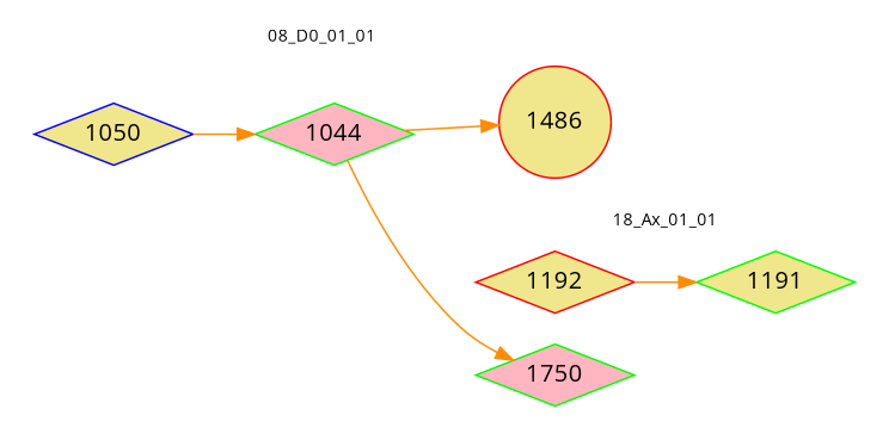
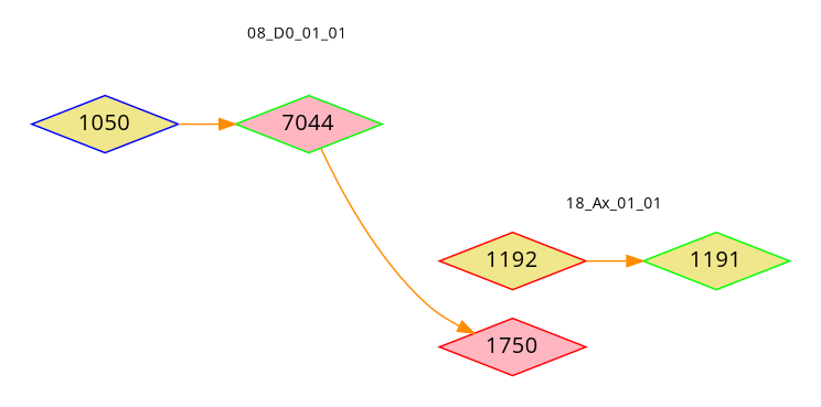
  digraph {
    fontname="Open Sans"
    rankdir=LR
    node [color=red fillcolor=khaki fontname="Open Sans" shape=diamond style=filled]
    edge [color=darkorange fontname="Open Sans"]
    n1 [label=1192]
    n2 [color=green label=1191]
-   n3 [color=green fillcolor=lightpink label=1750]
+   n3 [fillcolor=lightpink label=1750]
    n4 [color=blue label=1050]
-   n5 [color=green fillcolor=lightpink label=1044]
-   n6 [label=1486 shape=circle]
+   n5 [color=green fillcolor=lightpink label=7044]
    subgraph cluster_1 {
      color=white
      fontsize=10
      label="18_Ax_01_01"
      n1
      n2
      n3
    }
    subgraph cluster_2 {
      color=white
      fontsize=10
      label="08_D0_01_01"
      n4
      n5
-     n6
    }
    n1 -> n2
    n4 -> n5
    n5 -> n3
-   n5 -> n6
  }
